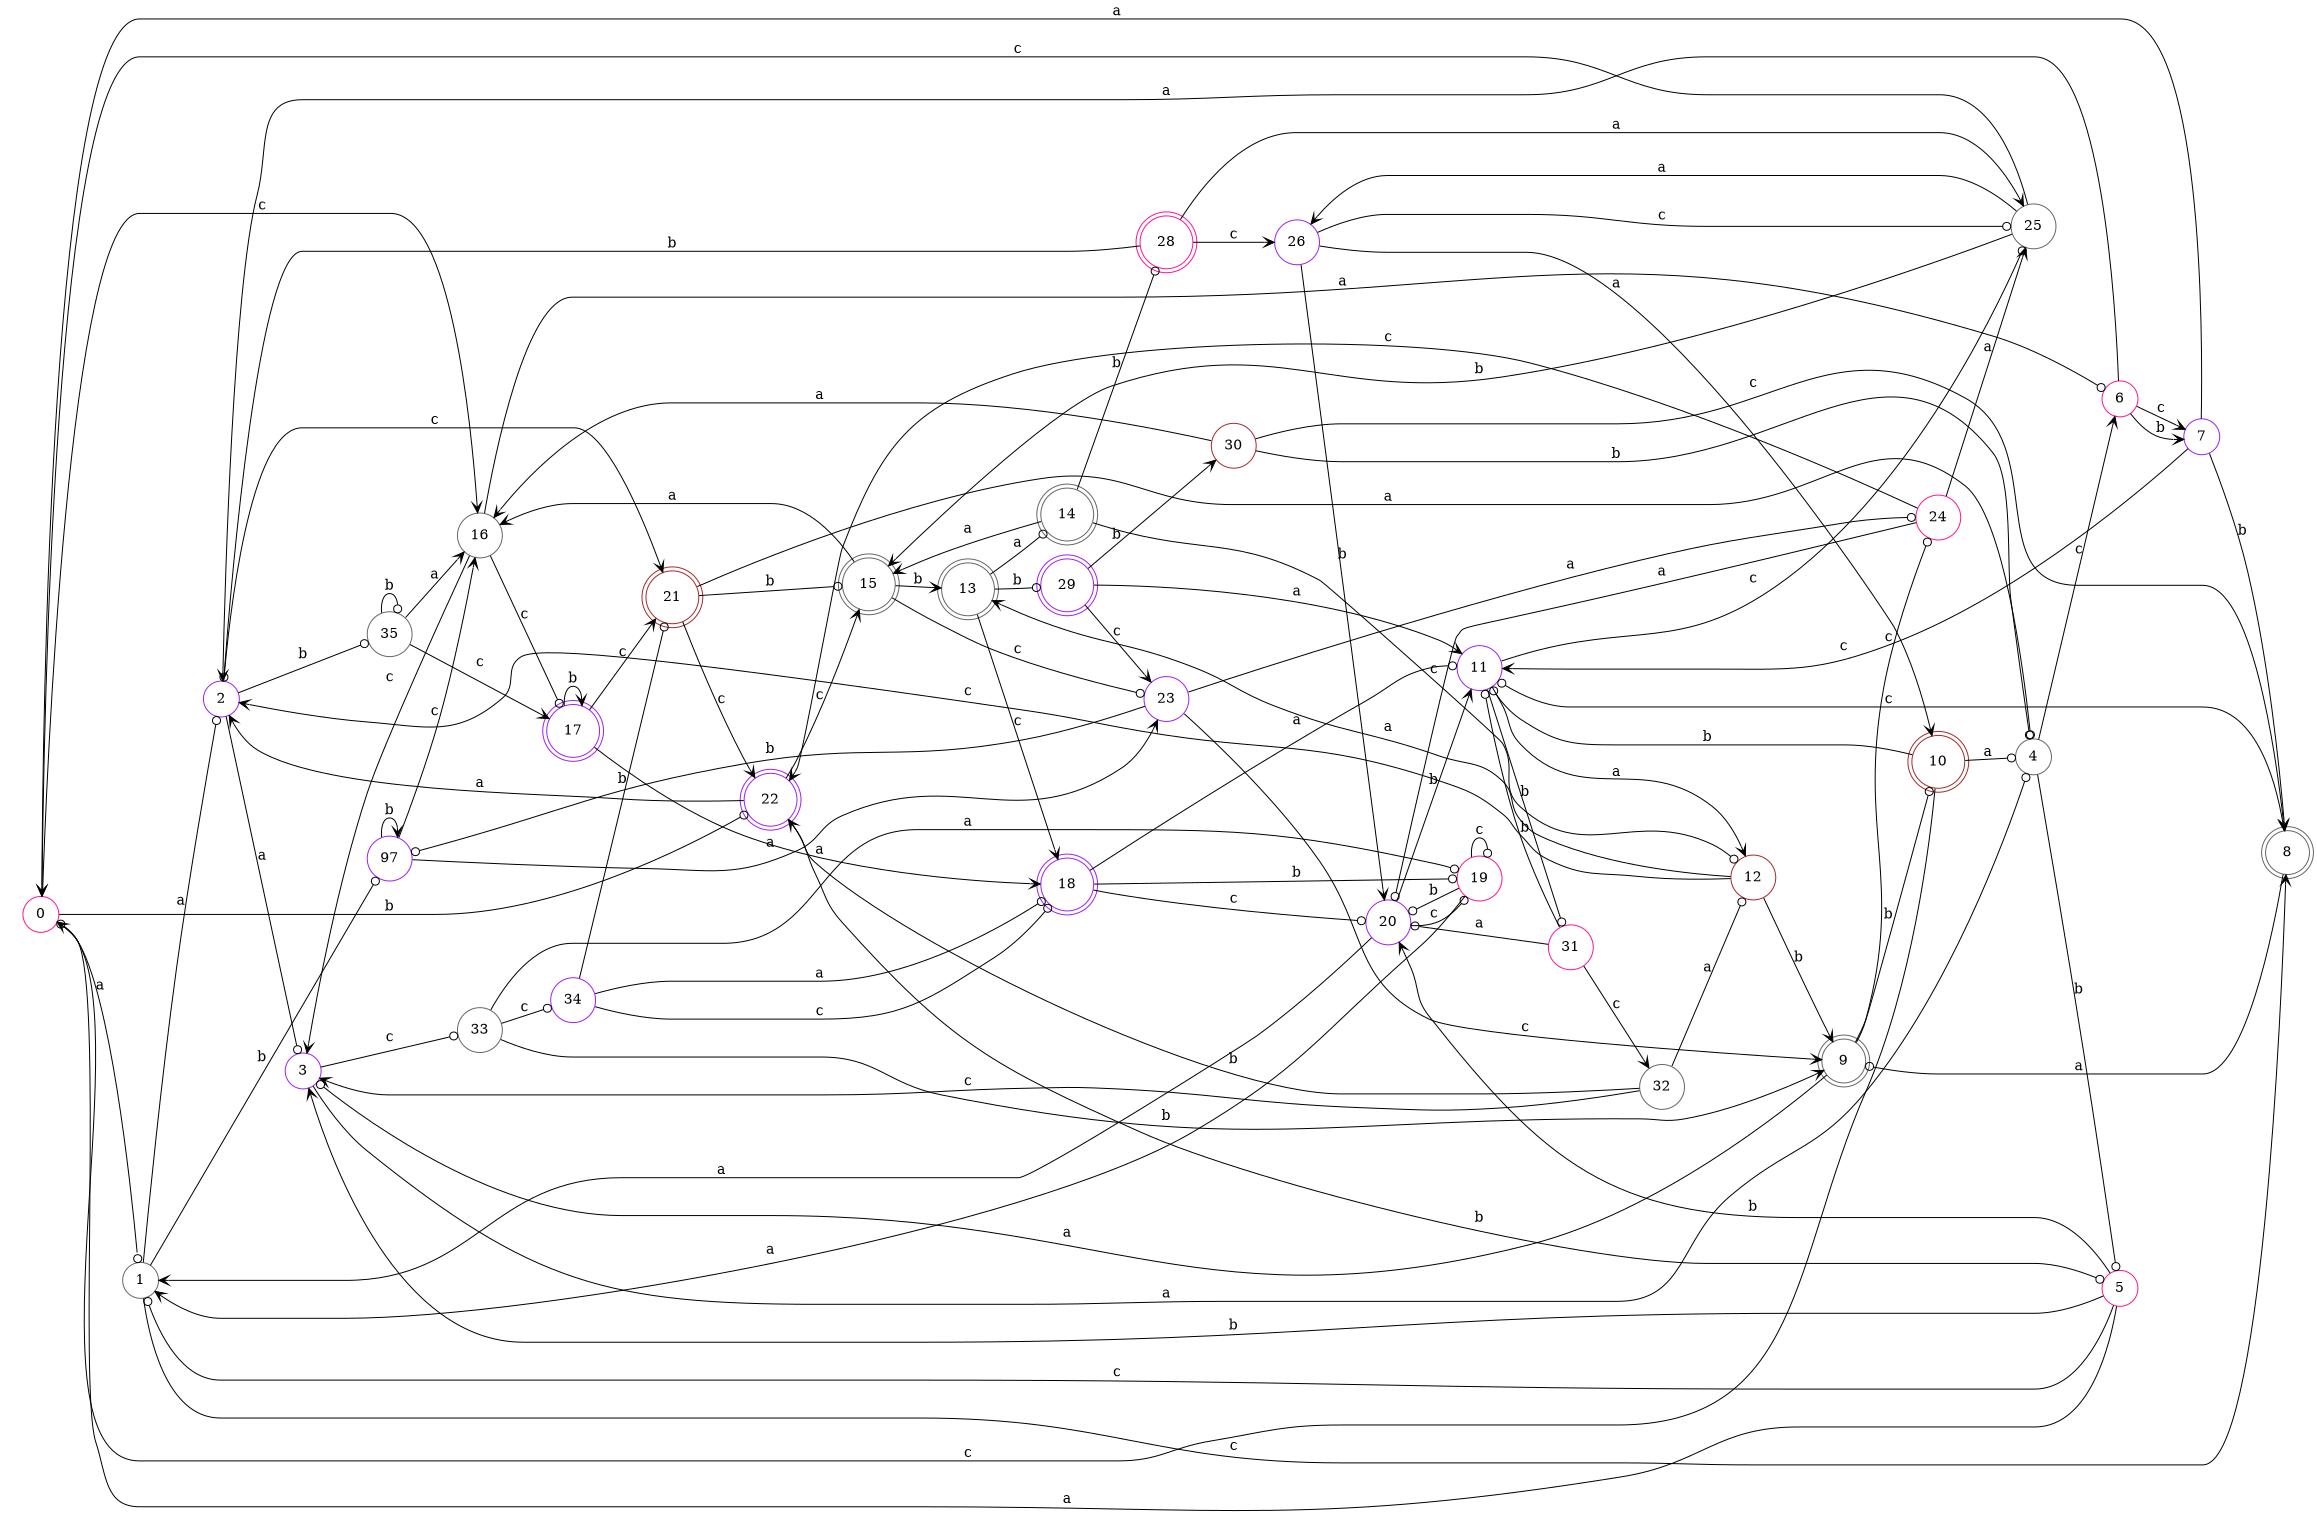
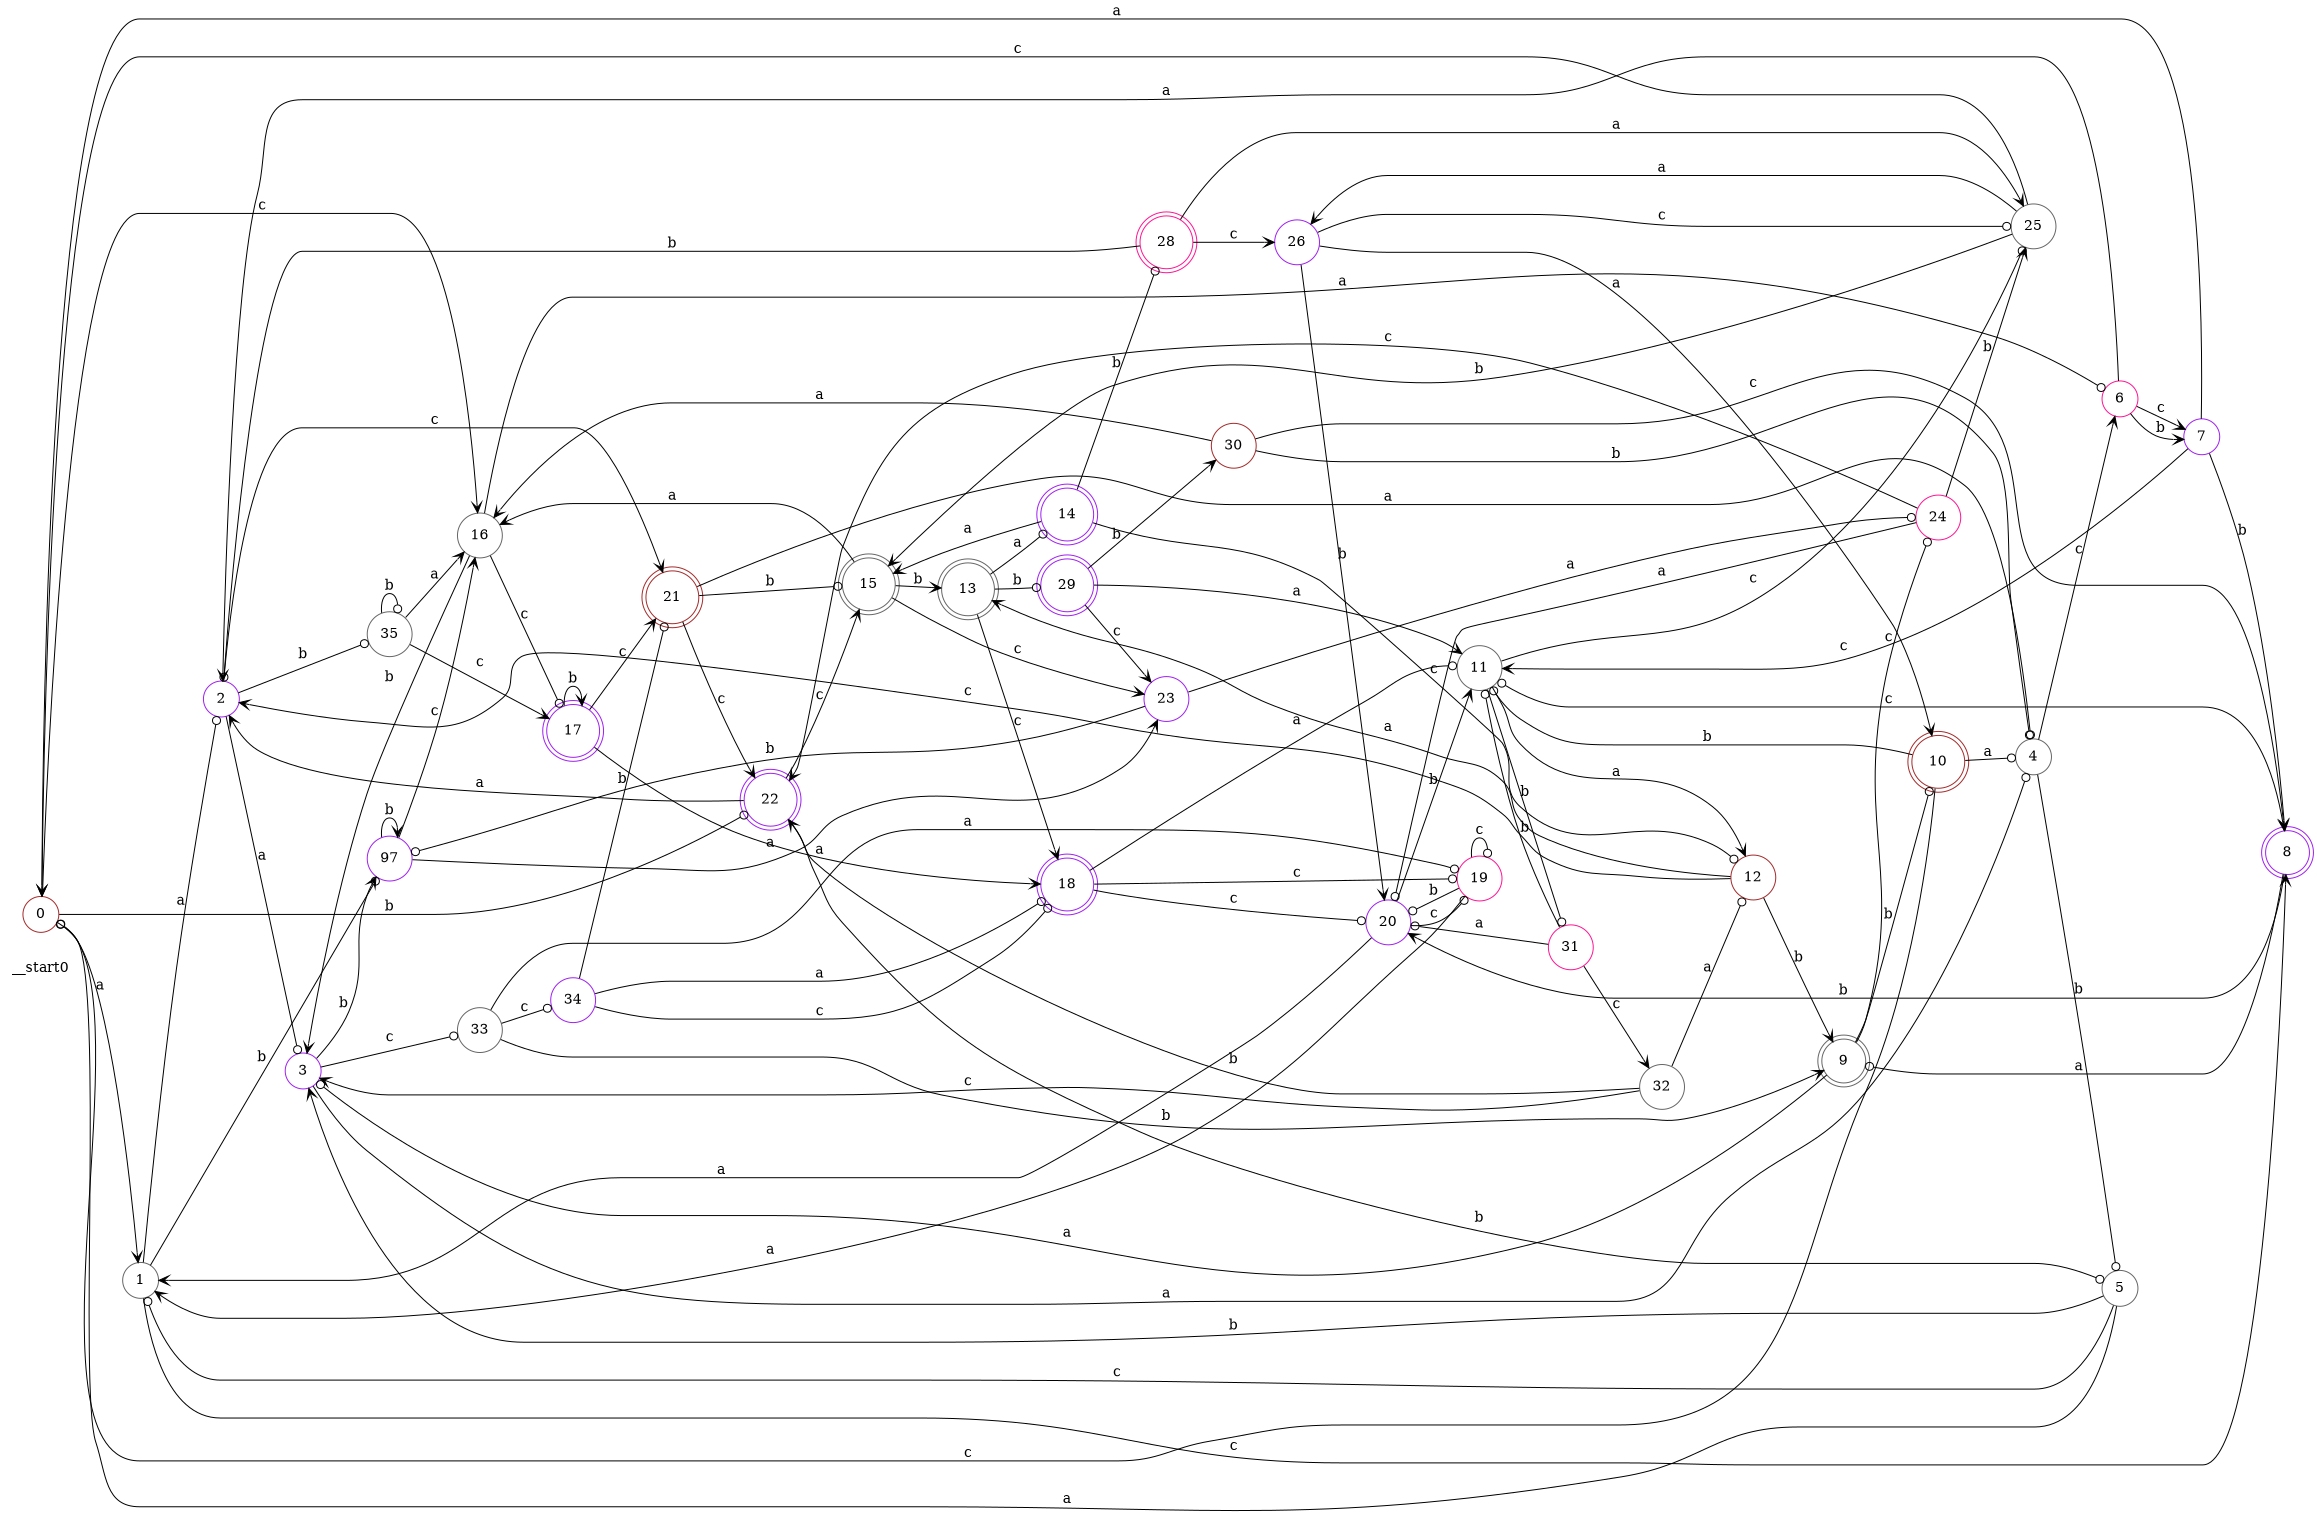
  digraph {
    rankdir=LR
    node [color=purple shape=circle fillcolor=white style=filled]
    edge [arrowhead=vee]
-   n2 [color=deeppink label=0]
+   __start0 [shape=none fillcolor="" style=""]
+   n2 [color=brown label=0]
    n3 [color=gray40 label=1]
    n4 [color=gray40 label=16]
    n5 [label=22 shape=doublecircle style="rounded,filled"]
    n6 [label=2]
-   n7 [color=gray40 label=8 shape=doublecircle style="rounded,filled"]
+   n7 [label=8 shape=doublecircle style="rounded,filled"]
    n8 [label=97]
    n9 [label=3]
    n10 [color=deeppink label=6]
    n11 [label=17 shape=doublecircle style="rounded,filled"]
-   n12 [color=deeppink label=5]
+   n12 [color=gray40 label=5]
    n13 [color=gray40 label=15 shape=doublecircle style="rounded,filled"]
    n14 [color=brown label=21 shape=doublecircle style="rounded,filled"]
    n15 [color=gray40 label=35]
-   n16 [label=11]
+   n16 [color=gray40 label=11]
    n17 [color=gray40 label=9 shape=doublecircle style="rounded,filled"]
    n18 [label=20]
    n19 [label=23]
    n20 [color=gray40 label=4]
    n21 [color=gray40 label=33]
    n22 [color=deeppink label=19]
    n23 [label=34]
    n24 [label=7]
    n25 [color=brown label=12]
    n26 [color=gray40 label=25]
    n27 [color=deeppink label=31]
    n28 [color=brown label=10 shape=doublecircle style="rounded,filled"]
    n29 [color=deeppink label=24]
    n30 [color=gray40 label=13 shape=doublecircle style="rounded,filled"]
    n31 [label=26]
    n32 [color=gray40 label=32]
-   n33 [color=gray40 label=14 shape=doublecircle style="rounded,filled"]
+   n33 [label=14 shape=doublecircle style="rounded,filled"]
    n34 [label=18 shape=doublecircle style="rounded,filled"]
    n35 [label=29 shape=doublecircle style="rounded,filled"]
    n36 [color=deeppink label=28 shape=doublecircle style="rounded,filled"]
    n37 [color=brown label=30]
-   n2 -> n3 [arrowhead=odot label=a]
+   n2 -> n3 [label=a]
    n2 -> n4 [label=c]
    n2 -> n5 [arrowhead=odot label=b]
    n3 -> n6 [arrowhead=odot label=a]
    n3 -> n7 [label=c]
    n3 -> n8 [arrowhead=odot label=b]
-   n4 -> n9 [label=c]
+   n4 -> n9 [label=b]
    n4 -> n10 [arrowhead=odot label=a]
    n4 -> n11 [arrowhead=odot label=c]
    n5 -> n6 [label=a]
    n5 -> n12 [arrowhead=odot label=b]
    n5 -> n13 [label=c]
    n6 -> n9 [arrowhead=odot label=a]
    n6 -> n14 [label=c]
    n6 -> n15 [arrowhead=odot label=b]
    n7 -> n16 [arrowhead=odot label=c]
    n7 -> n17 [arrowhead=odot label=a]
-   n12 -> n18 [label=b]
+   n7 -> n18 [label=b]
    n8 -> n4 [label=c]
    n8 -> n8 [label=b]
    n8 -> n19 [label=a]
+   n9 -> n8 [label=b]
    n9 -> n20 [arrowhead=odot label=a]
    n9 -> n21 [arrowhead=odot label=c]
    n10 -> n6 [label=a]
    n10 -> n24 [label=b]
    n10 -> n24 [label=c]
    n11 -> n11 [label=b]
    n11 -> n14 [label=c]
    n11 -> n34 [label=a]
    n12 -> n2 [arrowhead=odot label=a]
    n12 -> n3 [arrowhead=odot label=c]
    n12 -> n9 [label=b]
    n13 -> n4 [label=a]
-   n13 -> n19 [arrowhead=odot label=c]
+   n13 -> n19 [label=c]
    n13 -> n30 [label=b]
    n14 -> n5 [label=c]
    n14 -> n13 [arrowhead=odot label=b]
    n14 -> n20 [arrowhead=odot label=a]
    n15 -> n4 [label=a]
    n15 -> n11 [label=c]
    n15 -> n15 [arrowhead=odot label=b]
    n16 -> n25 [label=a]
    n16 -> n26 [arrowhead=odot label=c]
    n16 -> n27 [arrowhead=odot label=b]
    n17 -> n9 [arrowhead=odot label=a]
    n17 -> n28 [arrowhead=odot label=b]
    n17 -> n29 [arrowhead=odot label=c]
    n18 -> n3 [label=a]
    n18 -> n16 [label=b]
    n18 -> n22 [arrowhead=odot label=c]
    n19 -> n8 [arrowhead=odot label=b]
-   n19 -> n17 [label=c]
    n19 -> n29 [arrowhead=odot label=a]
    n20 -> n10 [label=c]
    n20 -> n12 [arrowhead=odot label=b]
    n21 -> n17 [label=b]
    n21 -> n22 [arrowhead=odot label=a]
    n21 -> n23 [arrowhead=odot label=c]
    n22 -> n3 [label=a]
    n22 -> n18 [arrowhead=odot label=b]
    n22 -> n22 [arrowhead=odot label=c]
    n23 -> n14 [arrowhead=odot label=b]
    n23 -> n34 [arrowhead=odot label=a]
    n23 -> n34 [arrowhead=odot label=c]
    n24 -> n2 [label=a]
    n24 -> n7 [label=b]
    n24 -> n16 [label=c]
    n25 -> n6 [label=c]
    n25 -> n17 [label=b]
    n25 -> n30 [label=a]
    n26 -> n2 [label=c]
    n26 -> n13 [label=b]
    n26 -> n31 [label=a]
    n27 -> n16 [arrowhead=odot label=b]
    n27 -> n18 [arrowhead=odot label=a]
    n27 -> n32 [label=c]
-   n28 -> n2 [label=c]
+   n28 -> n2 [arrowhead=odot label=c]
    n28 -> n16 [arrowhead=odot label=b]
    n28 -> n20 [arrowhead=odot label=a]
    n29 -> n5 [label=c]
    n29 -> n18 [arrowhead=odot label=a]
-   n29 -> n26 [label=a]
+   n29 -> n26 [label=b]
    n30 -> n33 [arrowhead=odot label=a]
    n30 -> n34 [label=c]
    n30 -> n35 [arrowhead=odot label=b]
    n31 -> n18 [label=b]
    n31 -> n26 [arrowhead=odot label=c]
    n31 -> n28 [label=a]
    n32 -> n5 [label=b]
    n32 -> n9 [label=c]
    n32 -> n25 [arrowhead=odot label=a]
    n33 -> n13 [label=a]
    n33 -> n25 [arrowhead=odot label=c]
    n33 -> n36 [arrowhead=odot label=b]
    n34 -> n16 [arrowhead=odot label=a]
    n34 -> n18 [arrowhead=odot label=c]
-   n34 -> n22 [arrowhead=odot label=b]
+   n34 -> n22 [arrowhead=odot label=c]
    n35 -> n16 [label=a]
    n35 -> n19 [label=c]
    n35 -> n37 [label=b]
    n36 -> n6 [arrowhead=odot label=b]
    n36 -> n26 [label=a]
    n36 -> n31 [label=c]
    n37 -> n4 [label=a]
    n37 -> n7 [label=c]
    n37 -> n20 [arrowhead=odot label=b]
  }
